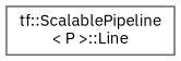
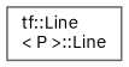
  digraph {
    rankdir=LR
    fontname="IBM Plex Sans"
-   n1 [color=grey40 fillcolor=white fontname="IBM Plex Sans" fontsize=10 height=0.2 label="tf::ScalablePipeline\l\< P \>::Line" shape=box style=filled width=0.4]
+   n1 [color=grey40 fillcolor=white fontname="IBM Plex Sans" fontsize=10 height=0.2 label="tf::Line\l\< P \>::Line" shape=box style=filled width=0.4]
  }
